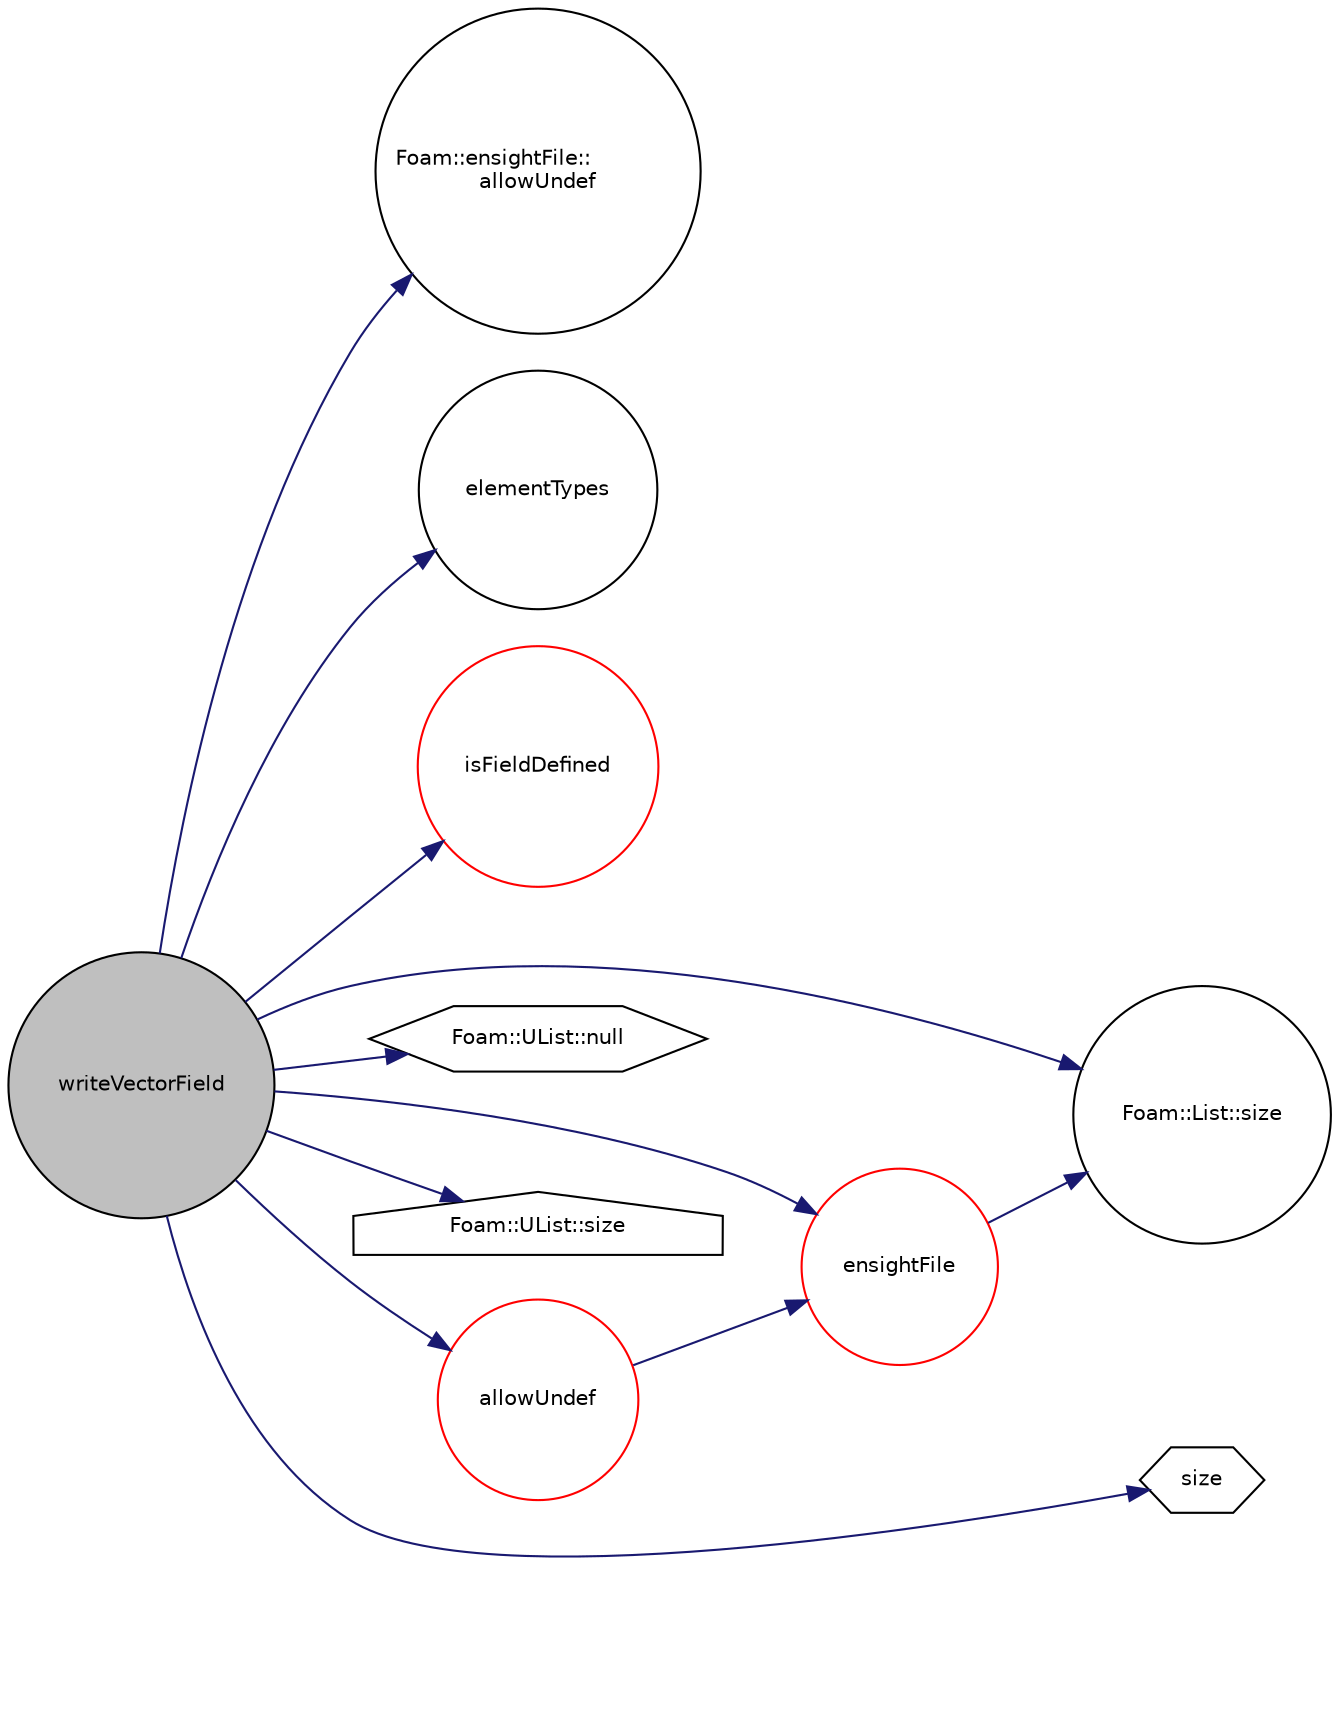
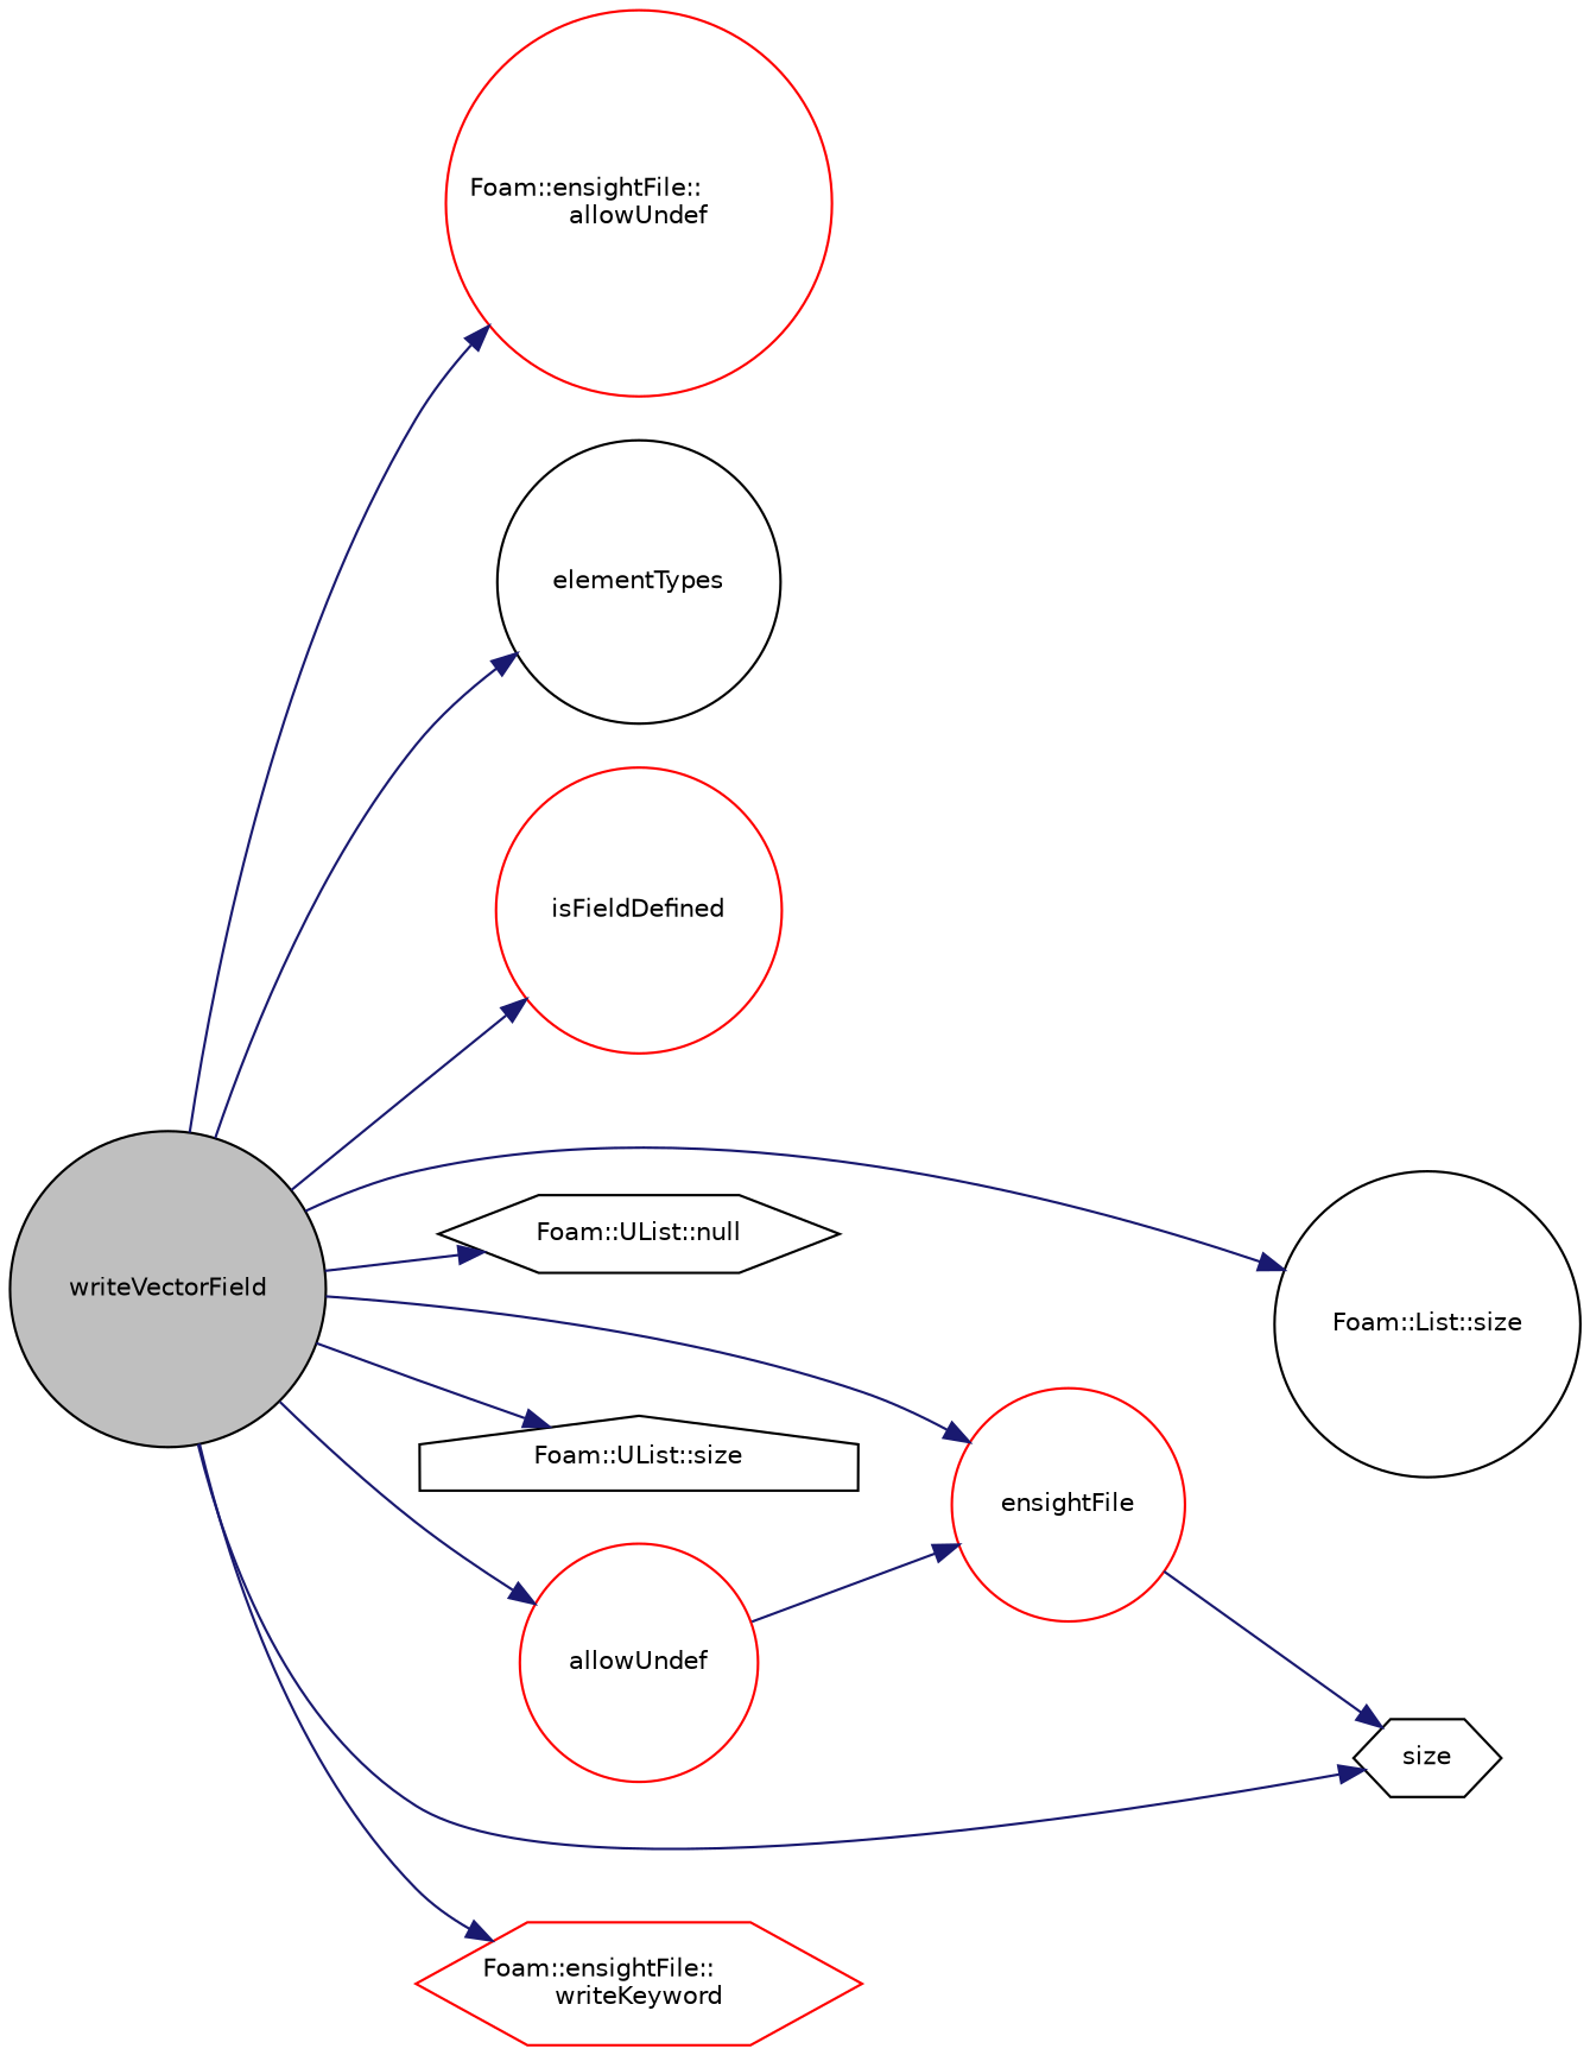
  digraph {
    rankdir=LR
    node [color=black fontname=Helvetica fontsize=10 shape=circle]
    edge [color=midnightblue fontname=Helvetica fontsize=10 labelfontname=Helvetica labelfontsize=10 style=solid]
    n1 [fillcolor=grey75 fontcolor=black height=0.2 label=writeVectorField style=filled width=0.4]
-   n2 [height=0.2 label="Foam::ensightFile::\lallowUndef" width=0.4]
+   n2 [color=red height=0.2 label="Foam::ensightFile::\lallowUndef" width=0.4]
    n3 [height=0.2 label=elementTypes width=0.4]
    n4 [color=red height=0.2 label=isFieldDefined width=0.4]
    n5 [height=0.2 label="Foam::List::size" width=0.4]
    n6 [height=0.2 label="Foam::UList::null" shape=hexagon width=0.4]
    n7 [height=0.2 label=size shape=hexagon width=0.4]
    n8 [height=0.2 label="Foam::UList::size" shape=house width=0.4]
    n9 [color=red height=0.2 label=ensightFile width=0.4]
    n10 [color=red height=0.2 label=allowUndef width=0.4]
+   n11 [color=red height=0.2 label="Foam::ensightFile::\lwriteKeyword" shape=hexagon width=0.4]
    n1 -> n2
    n1 -> n3
    n1 -> n4
    n1 -> n5
    n1 -> n6
    n1 -> n7
    n1 -> n8
    n1 -> n9
    n1 -> n10
-   n9 -> n5
+   n1 -> n11
+   n9 -> n7
    n10 -> n9
  }
